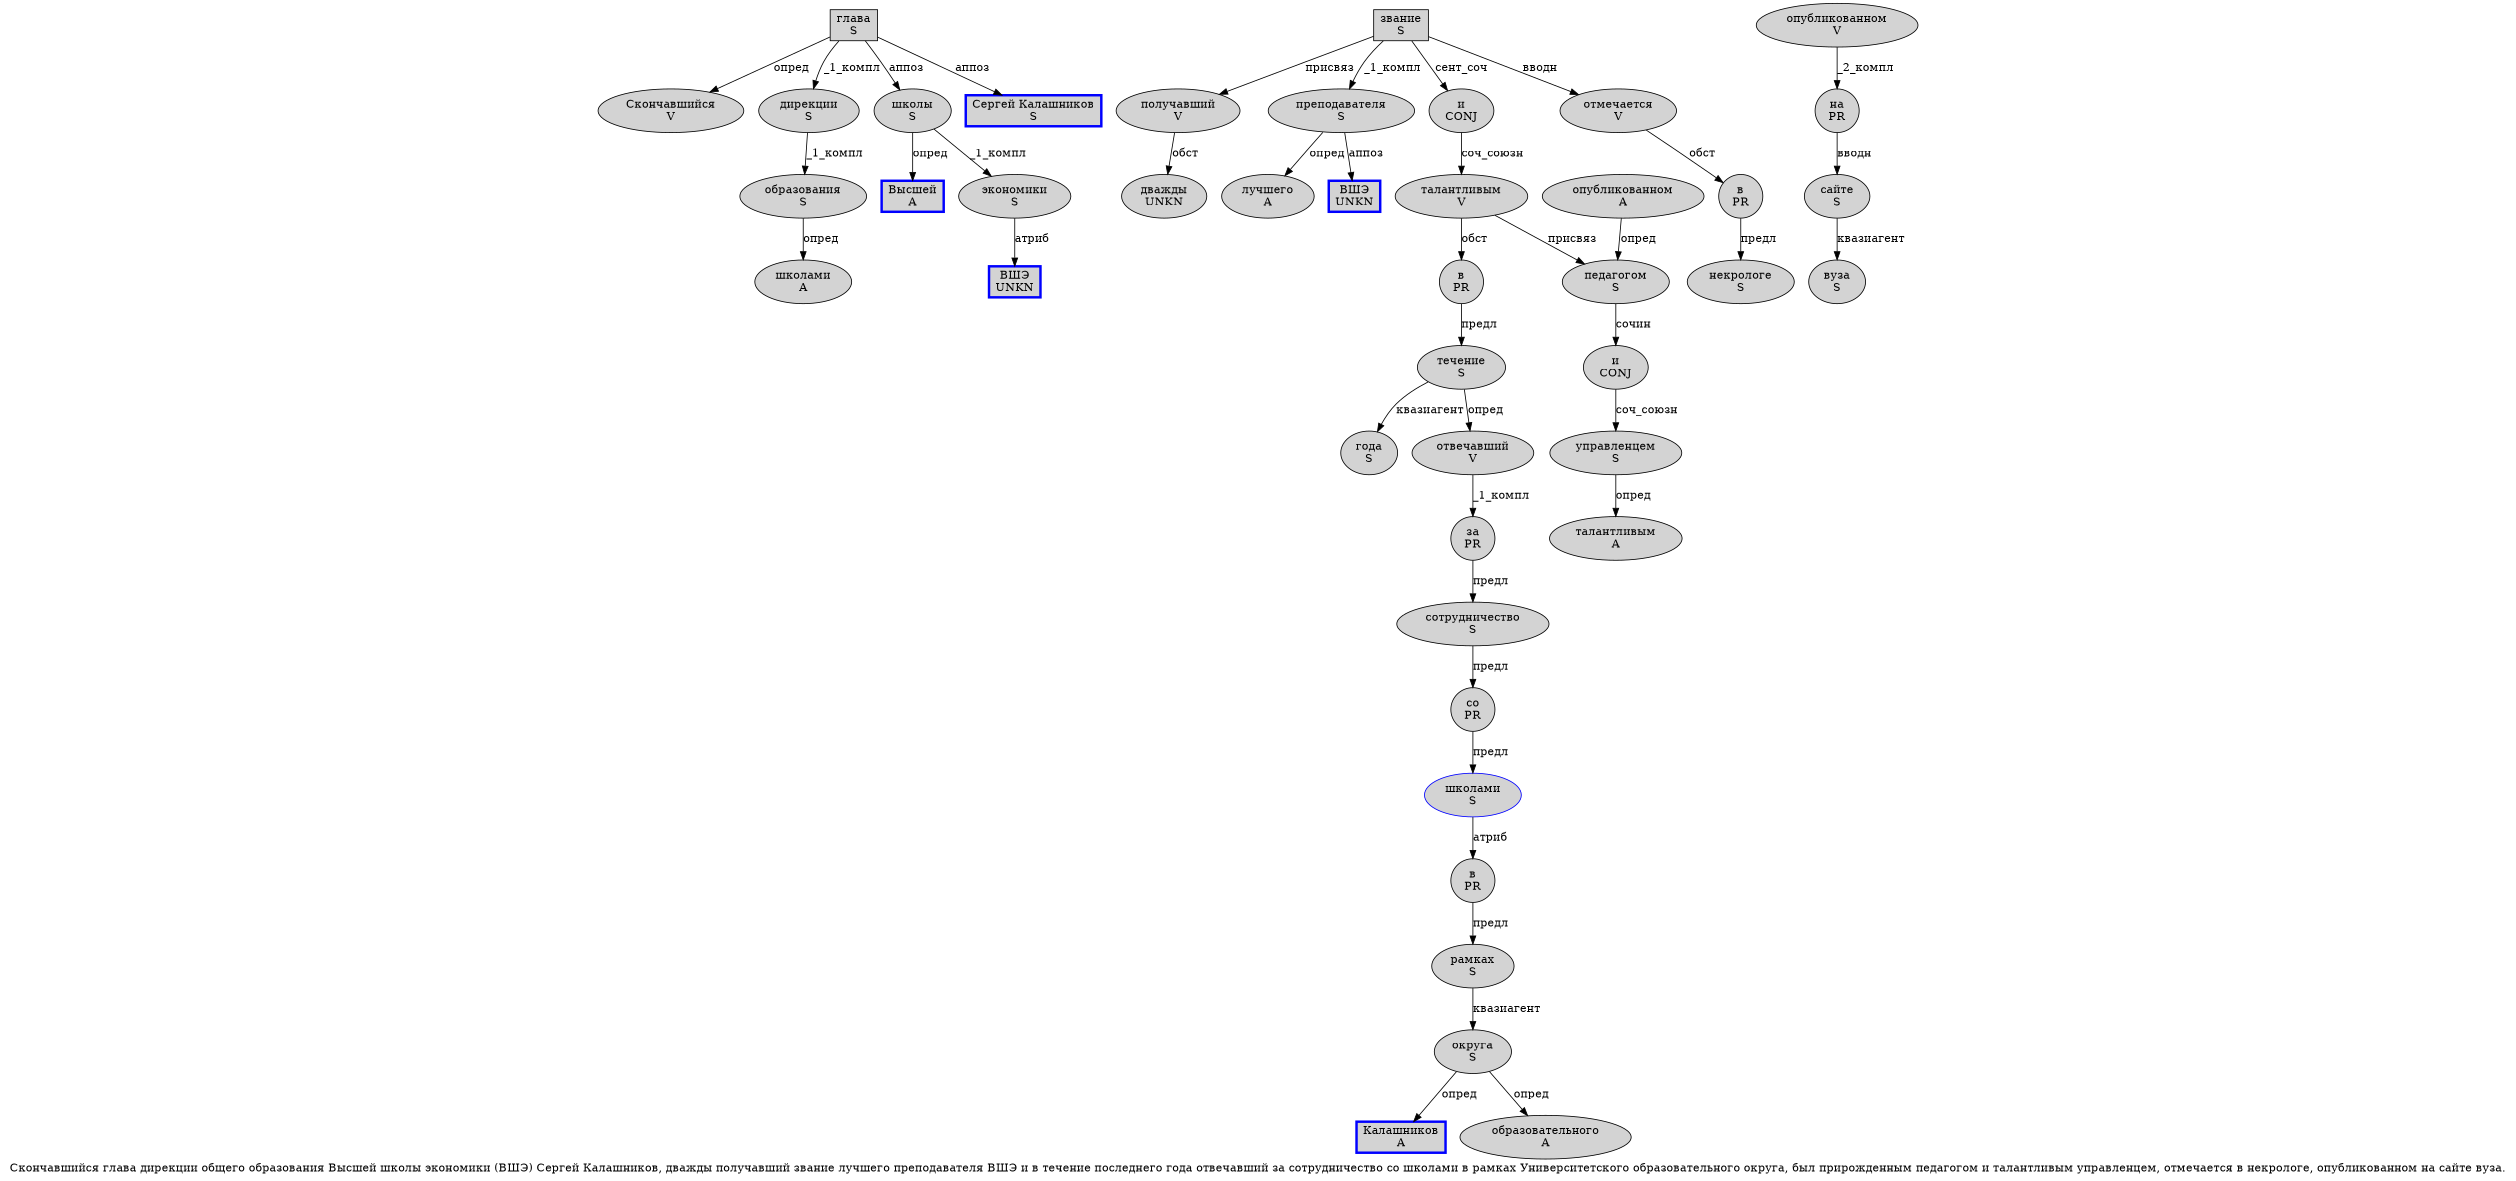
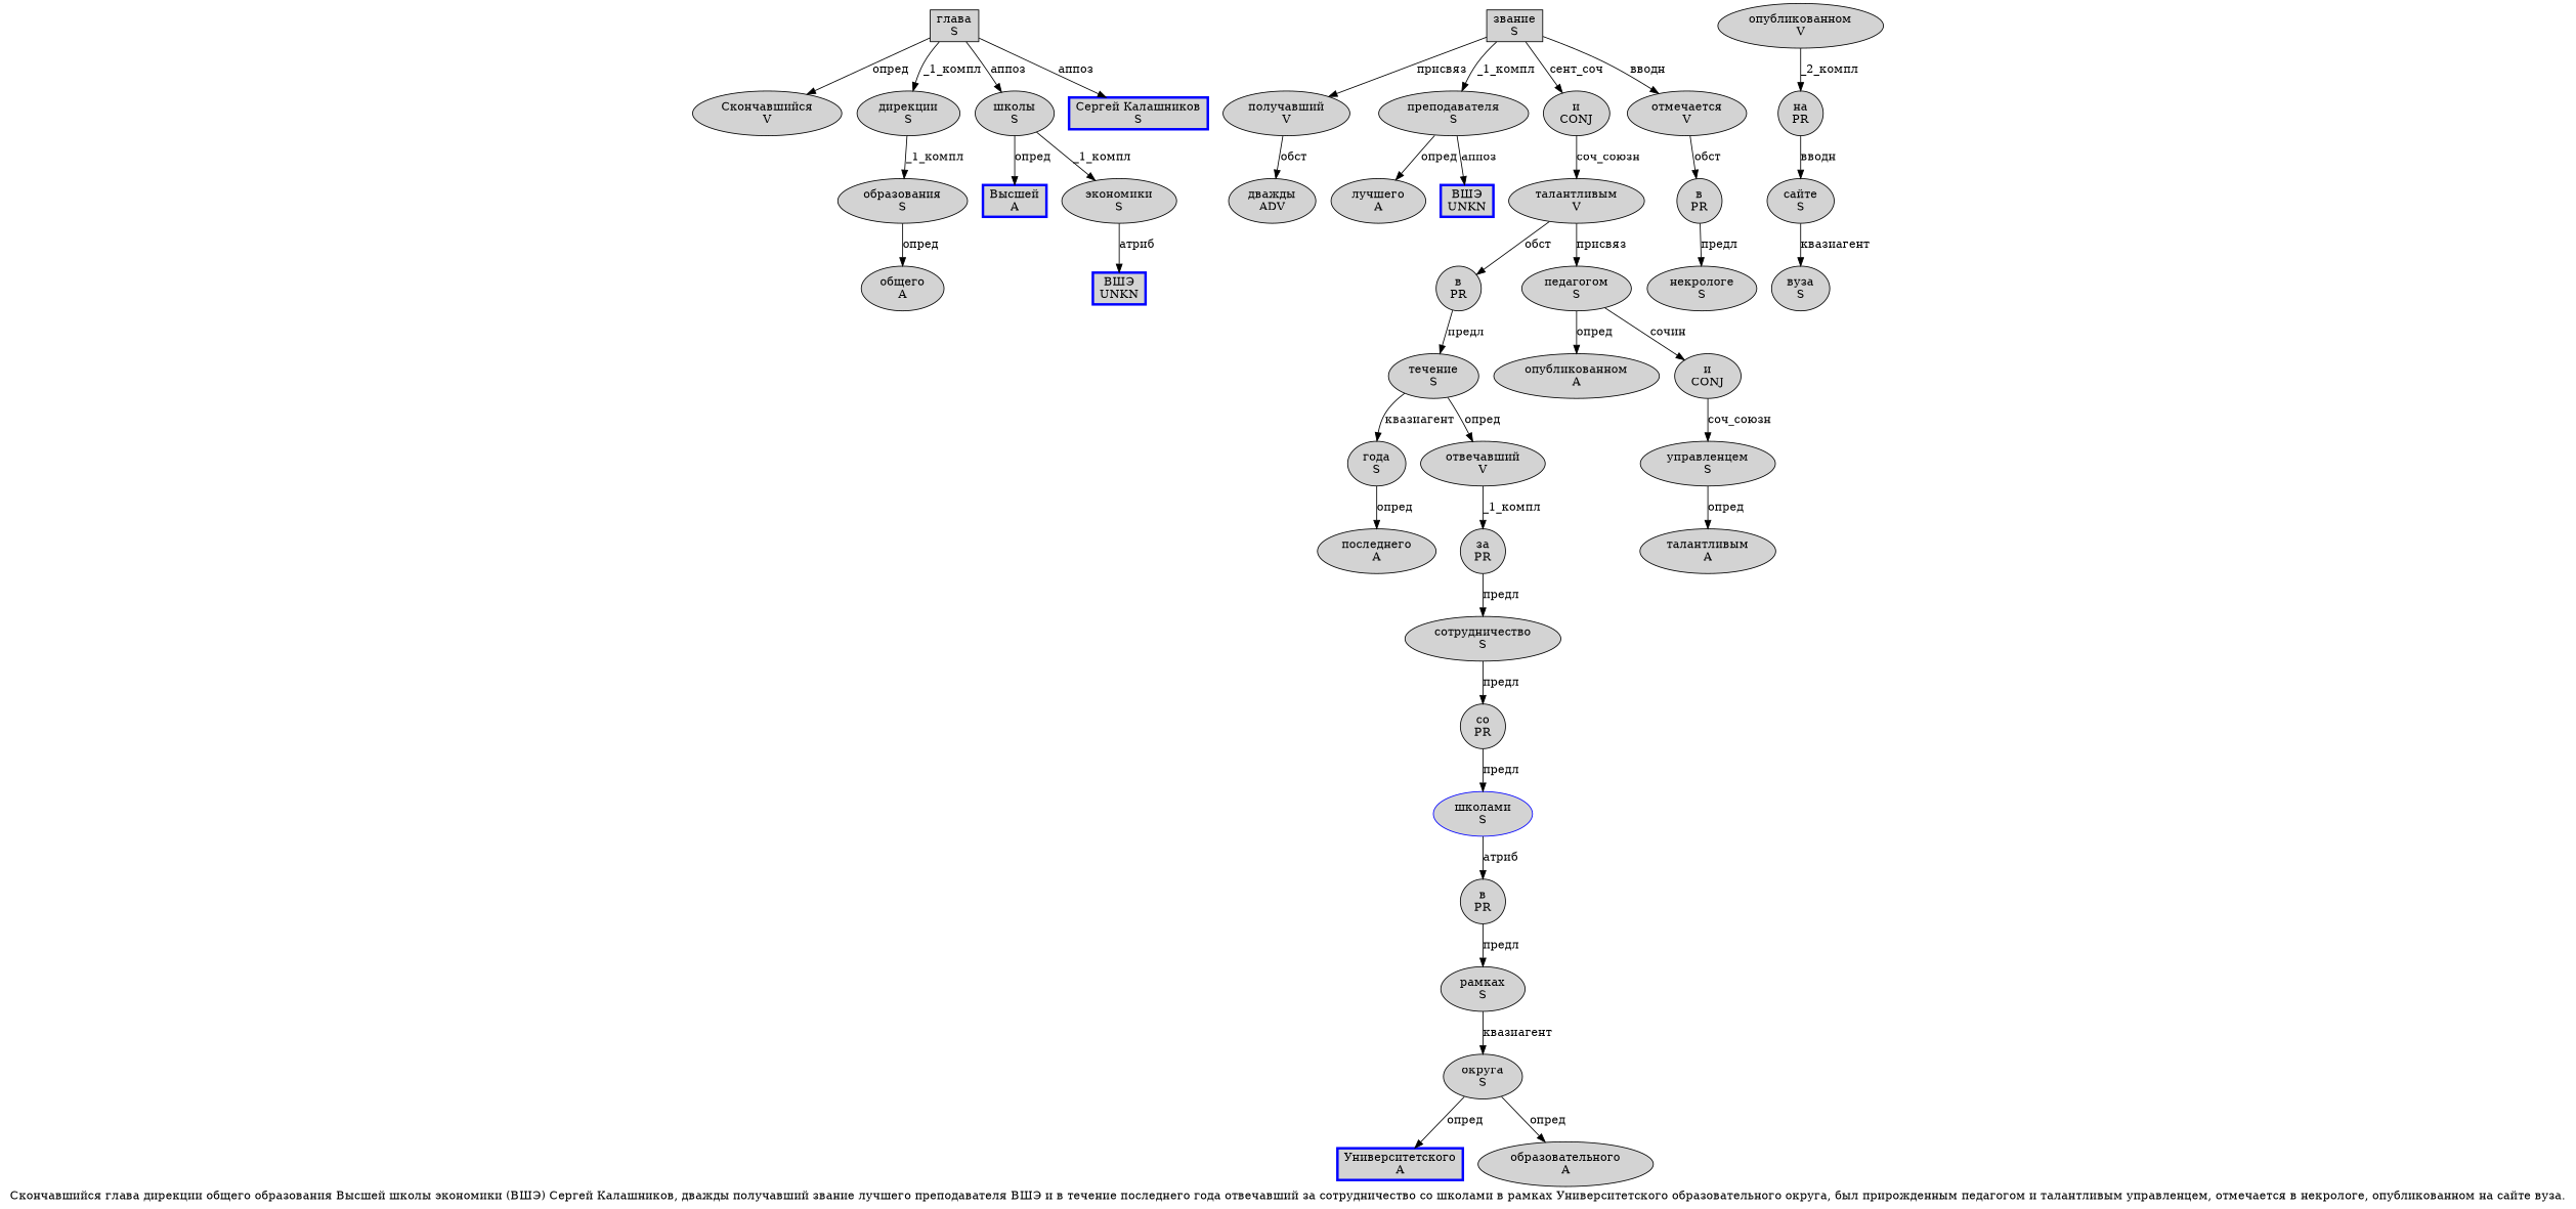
  digraph {
    label="Скончавшийся глава дирекции общего образования Высшей школы экономики (ВШЭ) Сергей Калашников, дважды получавший звание лучшего преподавателя ВШЭ и в течение последнего года отвечавший за сотрудничество со школами в рамках Университетского образовательного округа, был прирожденным педагогом и талантливым управленцем, отмечается в некрологе, опубликованном на сайте вуза."
    node [fillcolor=lightgray penwidth=1 shape=ellipse style=filled]
    n1 [label="Скончавшийся\nV"]
    n2 [label="глава\nS" shape=box]
    n3 [label="дирекции\nS"]
    n4 [label="школы\nS"]
    n5 [color=blue label="Сергей Калашников\nS" penwidth=3 shape=box]
    n6 [label="образования\nS"]
    n7 [color=blue label="Высшей\nA" penwidth=3 shape=box]
    n8 [label="экономики\nS"]
-   n9 [label="школами\nA"]
+   n9 [label="общего\nA"]
    n10 [color=blue label="ВШЭ\nUNKN" penwidth=3 shape=box]
-   n11 [label="дважды\nUNKN"]
+   n11 [label="дважды\nADV"]
    n12 [label="получавший\nV"]
    n13 [label="звание\nS" shape=box]
    n14 [label="преподавателя\nS"]
    n15 [label="и\nCONJ"]
    n16 [label="отмечается\nV"]
    n17 [label="лучшего\nA"]
    n18 [color=blue label="ВШЭ\nUNKN" penwidth=3 shape=box]
    n19 [label="талантливым\nV"]
    n20 [label="в\nPR"]
    n21 [label="в\nPR"]
    n22 [label="педагогом\nS"]
    n23 [label="течение\nS"]
    n24 [label="года\nS"]
    n25 [label="отвечавший\nV"]
+   n26 [label="последнего\nA"]
    n27 [label="за\nPR"]
    n28 [label="сотрудничество\nS"]
    n29 [label="со\nPR"]
    n30 [color=blue label="школами\nS"]
    n31 [label="в\nPR"]
    n32 [label="рамках\nS"]
    n33 [label="округа\nS"]
-   n34 [color=blue label="Калашников\nA" penwidth=3 shape=box]
+   n34 [color=blue label="Университетского\nA" penwidth=3 shape=box]
    n35 [label="образовательного\nA"]
    n36 [label="опубликованном\nA"]
    n37 [label="и\nCONJ"]
    n38 [label="управленцем\nS"]
    n39 [label="талантливым\nA"]
    n40 [label="некрологе\nS"]
    n41 [label="опубликованном\nV"]
    n42 [label="на\nPR"]
    n43 [label="сайте\nS"]
    n44 [label="вуза\nS"]
    n2 -> n1 [label="опред"]
    n2 -> n3 [label="_1_компл"]
    n2 -> n4 [label="аппоз"]
    n2 -> n5 [label="аппоз"]
    n3 -> n6 [label="_1_компл"]
    n4 -> n7 [label="опред"]
    n4 -> n8 [label="_1_компл"]
    n6 -> n9 [label="опред"]
    n8 -> n10 [label="атриб"]
    n12 -> n11 [label="обст"]
    n13 -> n12 [label="присвяз"]
    n13 -> n14 [label="_1_компл"]
    n13 -> n15 [label="сент_соч"]
    n13 -> n16 [label="вводн"]
    n14 -> n17 [label="опред"]
    n14 -> n18 [label="аппоз"]
    n15 -> n19 [label="соч_союзн"]
    n16 -> n20 [label="обст"]
    n19 -> n21 [label="обст"]
    n19 -> n22 [label="присвяз"]
    n20 -> n40 [label="предл"]
    n21 -> n23 [label="предл"]
-   n36 -> n22 [label="опред"]
+   n22 -> n36 [label="опред"]
    n22 -> n37 [label="сочин"]
    n23 -> n24 [label="квазиагент"]
    n23 -> n25 [label="опред"]
+   n24 -> n26 [label="опред"]
    n25 -> n27 [label="_1_компл"]
    n27 -> n28 [label="предл"]
    n28 -> n29 [label="предл"]
    n29 -> n30 [label="предл"]
    n30 -> n31 [label="атриб"]
    n31 -> n32 [label="предл"]
    n32 -> n33 [label="квазиагент"]
    n33 -> n34 [label="опред"]
    n33 -> n35 [label="опред"]
    n37 -> n38 [label="соч_союзн"]
    n38 -> n39 [label="опред"]
    n41 -> n42 [label="_2_компл"]
    n42 -> n43 [label="вводн"]
    n43 -> n44 [label="квазиагент"]
  }
